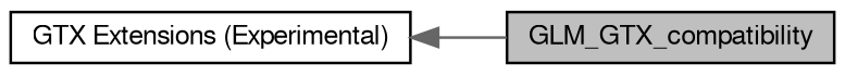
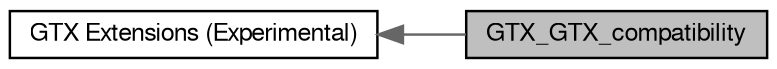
  digraph {
    rankdir=LR
    node [color=black fontname=FreeSans fontsize=10 shape=record]
    n1 [height=0.2 label="GTX Extensions (Experimental)" width=0.4]
-   n2 [fillcolor=grey75 fontcolor=black height=0.2 label=GLM_GTX_compatibility style=filled width=0.4]
+   n2 [fillcolor=grey75 fontcolor=black height=0.2 label=GTX_GTX_compatibility style=filled width=0.4]
    n1 -> n2 [color=gray40 dir=back fontname=FreeSans fontsize=8 labelfontname=FreeSans labelfontsize=8 shape=plaintext style=solid]
  }
